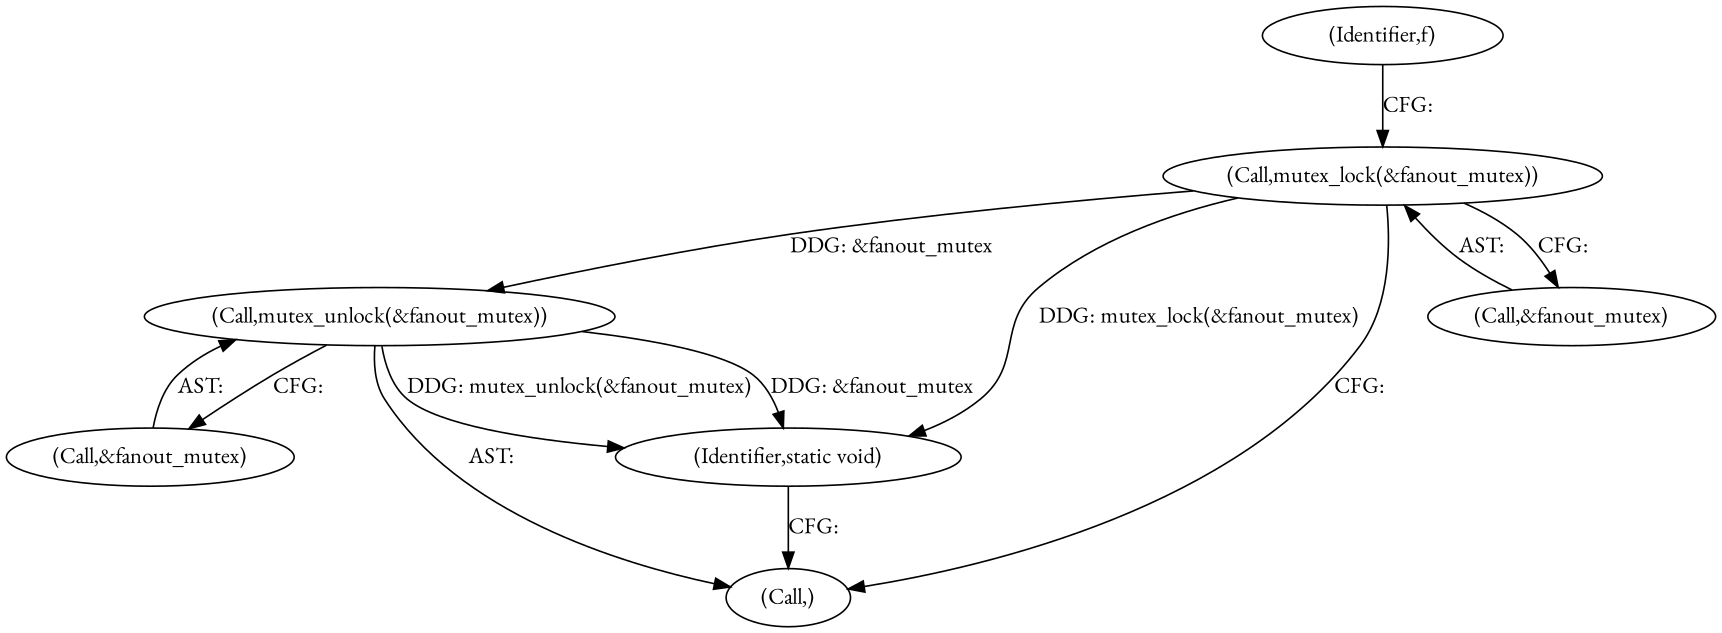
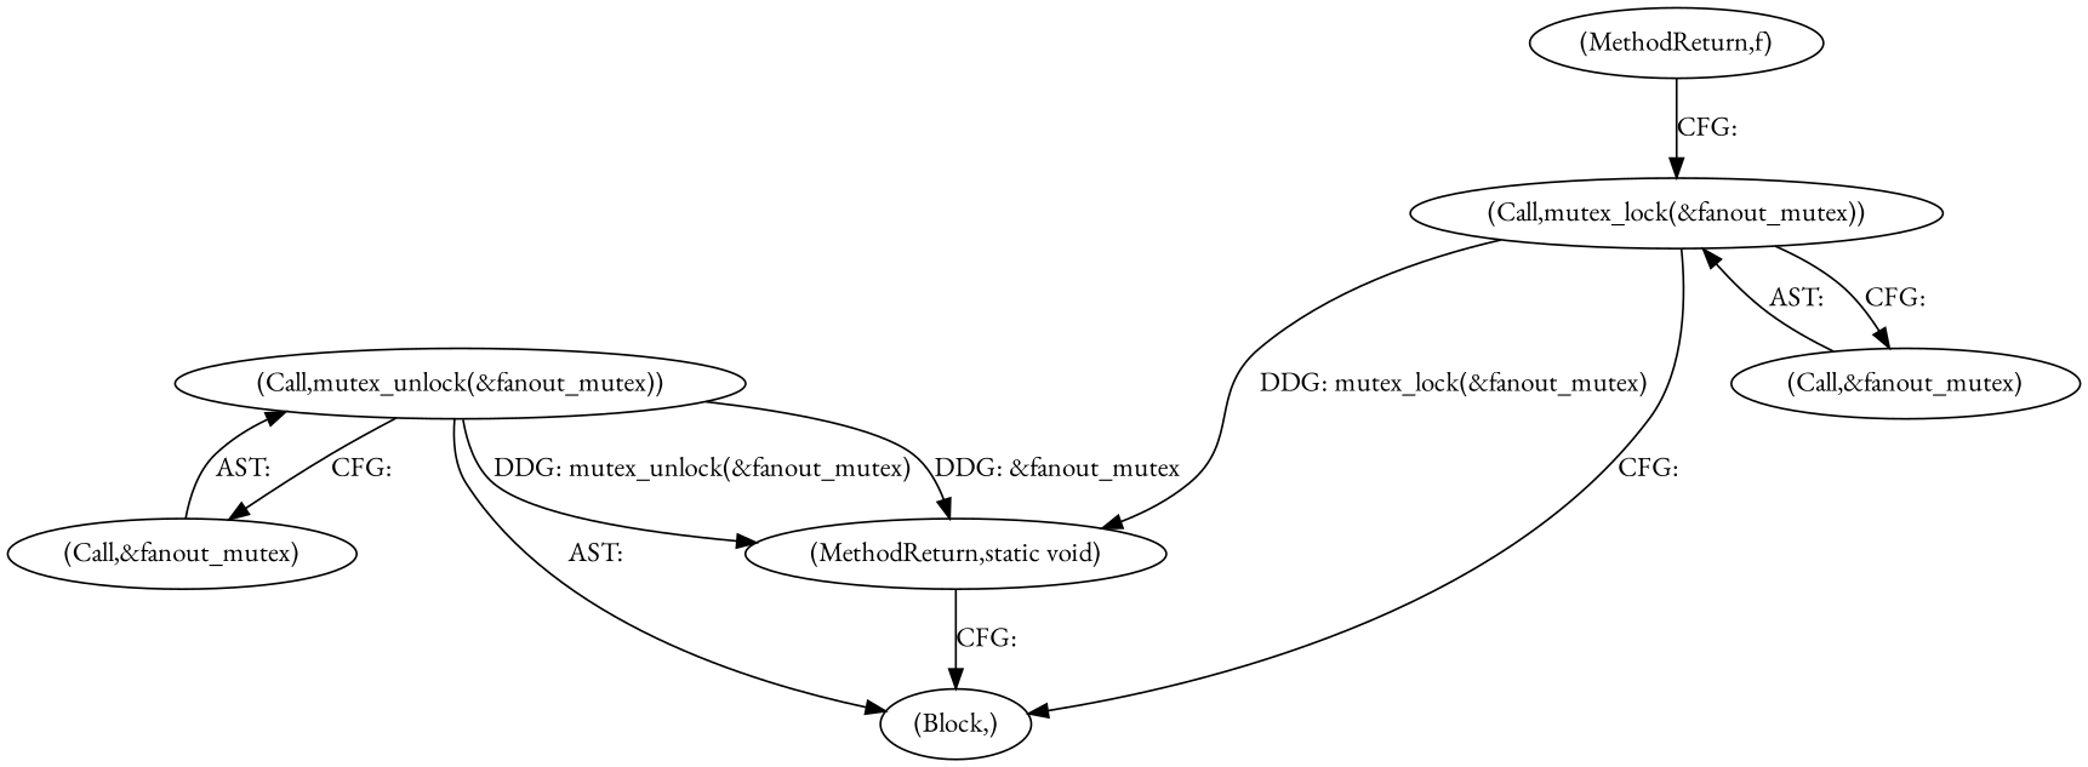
  digraph {
    fontname="EB Garamond"
    node [fontname="EB Garamond"]
    edge [fontname="EB Garamond"]
    n1 [label="(Call,mutex_unlock(&fanout_mutex))"]
-   n2 [label="(Call,)"]
-   n3 [label="(Identifier,static void)"]
+   n2 [label="(Block,)"]
+   n3 [label="(MethodReturn,static void)"]
    n4 [label="(Call,&fanout_mutex)"]
    n5 [label="(Call,mutex_lock(&fanout_mutex))"]
    n6 [label="(Call,&fanout_mutex)"]
-   n7 [label="(Identifier,f)"]
+   n7 [label="(MethodReturn,f)"]
    n1 -> n2 [label="AST: "]
    n1 -> n3 [label="DDG: mutex_unlock(&fanout_mutex)"]
    n1 -> n3 [label="DDG: &fanout_mutex"]
    n1 -> n4 [label="CFG: "]
    n3 -> n2 [label="CFG: "]
    n4 -> n1 [label="AST: "]
-   n5 -> n1 [label="DDG: &fanout_mutex"]
    n5 -> n2 [label="CFG: "]
    n5 -> n3 [label="DDG: mutex_lock(&fanout_mutex)"]
    n5 -> n6 [label="CFG: "]
    n6 -> n5 [label="AST: "]
    n7 -> n5 [label="CFG: "]
  }
